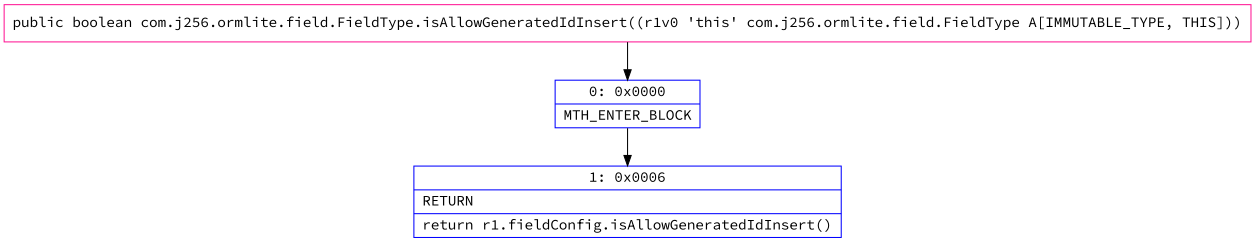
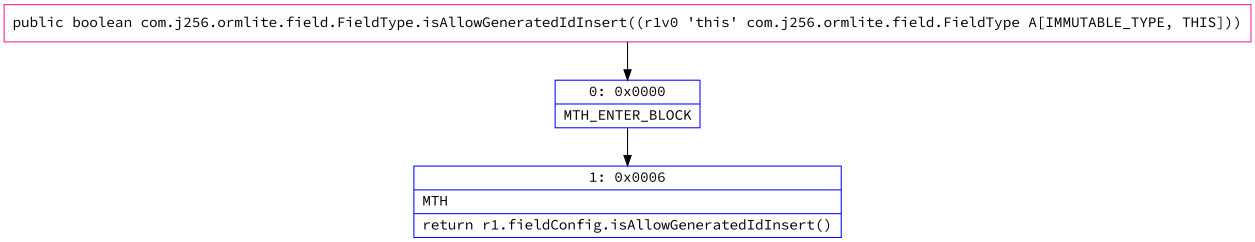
  digraph {
    fontname="Source Code Pro"
    node [shape=record color=blue fontname="Source Code Pro"]
    edge [fontname="Source Code Pro"]
    n1 [label="{0\:\ 0x0000|MTH_ENTER_BLOCK\l}"]
-   n2 [label="{1\:\ 0x0006|RETURN\l|return r1.fieldConfig.isAllowGeneratedIdInsert()\l}"]
+   n2 [label="{1\:\ 0x0006|MTH\l|return r1.fieldConfig.isAllowGeneratedIdInsert()\l}"]
    n3 [label="{public boolean com.j256.ormlite.field.FieldType.isAllowGeneratedIdInsert((r1v0 'this' com.j256.ormlite.field.FieldType A[IMMUTABLE_TYPE, THIS])) }" color=deeppink]
    n1 -> n2
    n3 -> n1
  }
